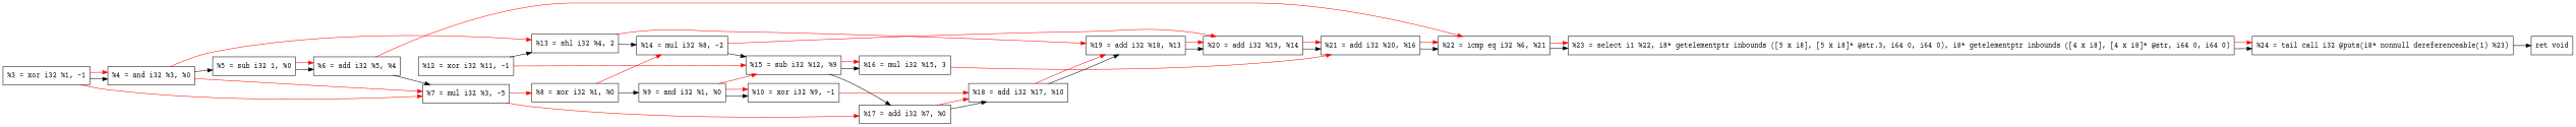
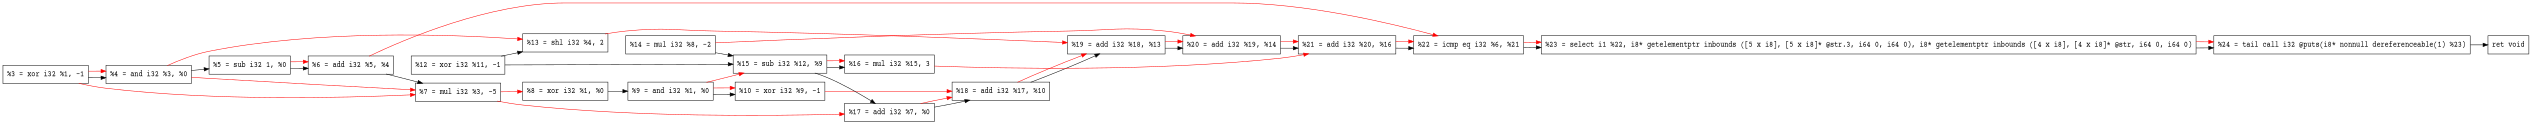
  digraph {
    fontname="Courier Prime"
    rankdir=LR
    node [fontname="Courier Prime" shape=record]
    edge [fontname="Courier Prime" color=red]
    n1 [label="  %3 = xor i32 %1, -1"]
    n2 [label="  %4 = and i32 %3, %0"]
    n3 [label="  %7 = mul i32 %3, -5"]
    n4 [label="  %5 = sub i32 1, %0"]
    n5 [label="  %13 = shl i32 %4, 2"]
    n6 [label="  %8 = xor i32 %1, %0"]
    n7 [label="  %17 = add i32 %7, %0"]
    n8 [label="  %6 = add i32 %5, %4"]
    n9 [label="  %22 = icmp eq i32 %6, %21"]
    n10 [label="  %14 = mul i32 %8, -2"]
    n11 [label="  %19 = add i32 %18, %13"]
    n12 [label="  %23 = select i1 %22, i8* getelementptr inbounds ([5 x i8], [5 x i8]* @str.3, i64 0, i64 0), i8* getelementptr inbounds ([4 x i8], [4 x i8]* @str, i64 0, i64 0)"]
    n13 [label="  %9 = and i32 %1, %0"]
    n14 [label="  %18 = add i32 %17, %10"]
    n15 [label="  %10 = xor i32 %9, -1"]
    n16 [label="  %15 = sub i32 %12, %9"]
    n17 [label="  %20 = add i32 %19, %14"]
    n18 [label="  %16 = mul i32 %15, 3"]
    n19 [label="  %12 = xor i32 %11, -1"]
    n20 [label="  %21 = add i32 %20, %16"]
    n21 [label="  %24 = tail call i32 @puts(i8* nonnull dereferenceable(1) %23)"]
    n22 [label="  ret void"]
    n1 -> n2 [color=""]
    n1 -> n2
    n1 -> n3
    n2 -> n3
    n2 -> n4 [color=""]
    n2 -> n5
    n3 -> n6
    n3 -> n7
    n4 -> n8 [color=""]
    n4 -> n8
-   n5 -> n10 [color=""]
    n5 -> n11
-   n6 -> n10
    n6 -> n13 [color=""]
    n7 -> n14 [color=""]
    n7 -> n14
    n8 -> n3 [color=""]
    n8 -> n9
    n9 -> n12 [color=""]
    n9 -> n12
    n10 -> n16 [color=""]
    n10 -> n17
    n11 -> n17 [color=""]
    n11 -> n17
    n12 -> n21 [color=""]
    n12 -> n21
    n13 -> n15 [color=""]
    n13 -> n15
    n13 -> n16
    n14 -> n11 [color=""]
    n14 -> n11
    n15 -> n14
    n16 -> n7 [color=""]
    n16 -> n18 [color=""]
    n16 -> n18
    n17 -> n20 [color=""]
    n17 -> n20
    n18 -> n20
    n19 -> n5 [color=""]
-   n19 -> n16
+   n19 -> n16 [color=black]
    n20 -> n9 [color=""]
    n20 -> n9
    n21 -> n22 [color=""]
  }
